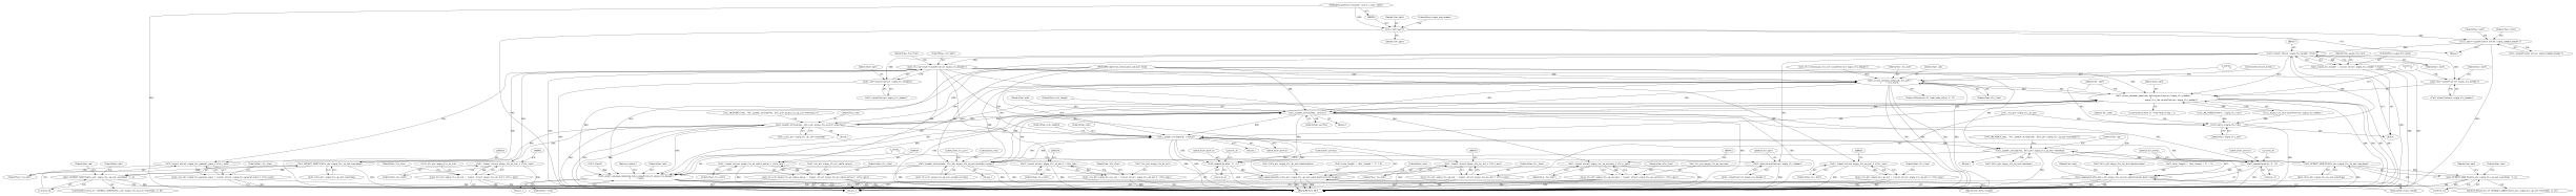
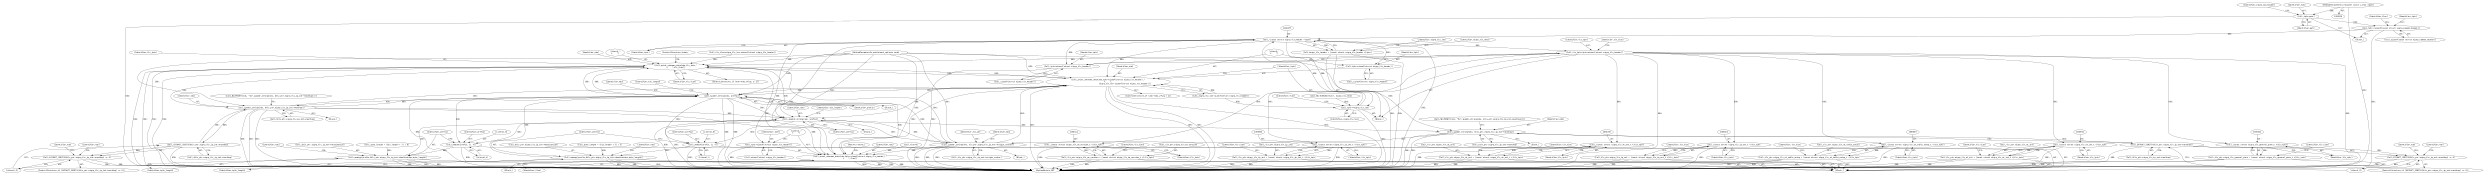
  digraph {
    fontname="JetBrains Mono"
    node [fontname="JetBrains Mono"]
    edge [fontname="JetBrains Mono"]
    n1 [label="(Call,tptr+=sizeof(const struct eigrp_common_header))"]
    n2 [label="(Call,(const struct eigrp_tlv_header *)tptr)"]
    n3 [label="(Call,sizeof(const struct eigrp_common_header))"]
    n4 [label="(MethodReturn,RET)"]
    n5 [label="(Block,)"]
    n6 [label="(Call,eigrp_tlv_header = (const struct eigrp_tlv_header *)tptr)"]
    n7 [label="(Call,print_unknown_data(ndo,tptr+sizeof(struct eigrp_tlv_header),\"\n\t    \",tlen))"]
    n8 [label="(Call,tptr+sizeof(struct eigrp_tlv_header))"]
    n9 [label="(Call,tlv_tptr=tptr+sizeof(struct eigrp_tlv_header))"]
    n10 [label="(Call,print_unknown_data(ndo,tptr+sizeof(struct eigrp_tlv_header),\"\n\t    \",\n                               eigrp_tlv_len-sizeof(struct eigrp_tlv_header)))"]
    n11 [label="(Call,tptr+sizeof(struct eigrp_tlv_header))"]
    n12 [label="(Call,tptr+sizeof(struct eigrp_tlv_header))"]
    n13 [label="(Call,tptr+=eigrp_tlv_len)"]
    n14 [label="(Identifier,tptr)"]
    n15 [label="(Call,tptr=pptr)"]
    n16 [label="(Identifier,pptr)"]
    n17 [label="(MethodParameterIn,register const u_char *pptr)"]
    1000110
    n19 [label="(Block,)"]
    n20 [label="(Block,)"]
    n21 [label="(Identifier,tlen)"]
    n22 [label="(Call,sizeof(struct eigrp_tlv_header))"]
    n23 [label="(Call,(const struct eigrp_tlv_general_parm_t *)tlv_tptr)"]
    n24 [label="(Call,(const struct eigrp_tlv_sw_version_t *)tlv_tptr)"]
    n25 [label="(Call,(const struct eigrp_tlv_ip_int_t *)tlv_tptr)"]
    n26 [label="(Call,(const struct eigrp_tlv_ip_ext_t *)tlv_tptr)"]
    n27 [label="(Call,(const struct eigrp_tlv_at_cable_setup_t *)tlv_tptr)"]
    n28 [label="(Call,(const struct eigrp_tlv_at_int_t *)tlv_tptr)"]
    n29 [label="(Call,(const struct eigrp_tlv_at_ext_t *)tlv_tptr)"]
    n30 [label="(Call,print_unknown_data(ndo,tlv_tptr,\"\n\t    \",tlv_tlen))"]
    n31 [label="(Call,ipaddr_string(ndo, prefix))"]
    n32 [label="(Call,ipaddr_string(ndo, prefix))"]
    n33 [label="(Call,eigrp_tlv_len-sizeof(struct eigrp_tlv_header))"]
    n34 [label="(ControlStructure,if (ndo->ndo_vflag > 1))"]
    n35 [label="(Call,sizeof(struct eigrp_tlv_header))"]
    n36 [label="(Call,sizeof(struct eigrp_tlv_header))"]
    n37 [label="(Identifier,eigrp_tlv_len)"]
    n38 [label="(Call,tlv_ptr.eigrp_tlv_general_parm = (const struct eigrp_tlv_general_parm_t *)tlv_tptr)"]
    n39 [label="(Identifier,tlv_tptr)"]
    n40 [label="(Call,tlv_ptr.eigrp_tlv_sw_version = (const struct eigrp_tlv_sw_version_t *)tlv_tptr)"]
    n41 [label="(Identifier,tlv_tptr)"]
    n42 [label="(Call,tlv_ptr.eigrp_tlv_ip_int = (const struct eigrp_tlv_ip_int_t *)tlv_tptr)"]
    n43 [label="(Identifier,tlv_tptr)"]
    n44 [label="(Call,tlv_ptr.eigrp_tlv_ip_ext = (const struct eigrp_tlv_ip_ext_t *)tlv_tptr)"]
    n45 [label="(Identifier,tlv_tptr)"]
    n46 [label="(Call,tlv_ptr.eigrp_tlv_at_cable_setup = (const struct eigrp_tlv_at_cable_setup_t *)tlv_tptr)"]
    n47 [label="(Identifier,tlv_tptr)"]
    n48 [label="(Call,tlv_ptr.eigrp_tlv_at_int = (const struct eigrp_tlv_at_int_t *)tlv_tptr)"]
    n49 [label="(Identifier,tlv_tptr)"]
    n50 [label="(Call,tlv_ptr.eigrp_tlv_at_ext = (const struct eigrp_tlv_at_ext_t *)tlv_tptr)"]
    n51 [label="(Identifier,tlv_tptr)"]
    n52 [label="(Identifier,tlv_tlen)"]
    n53 [label="(ControlStructure,if (ndo->ndo_vflag <= 1))"]
    n54 [label="(Block,)"]
    n55 [label="(Call,memset(prefix, 0, 4))"]
    n56 [label="(Call,ipaddr_string(ndo, &tlv_ptr.eigrp_tlv_ip_int->nexthop))"]
    n57 [label="(Call,memset(prefix, 0, 4))"]
    n58 [label="(Identifier,prefix)"]
    n59 [label="(Block,)"]
    n60 [label="(Call,ipaddr_string(ndo, &tlv_ptr.eigrp_tlv_ip_ext->nexthop))"]
    n61 [label="(Call,ipaddr_string(ndo, tlv_ptr.eigrp_tlv_ip_ext->origin_router))"]
    n62 [label="(Identifier,prefix)"]
    n63 [label="(Block,)"]
    n64 [label="(Call,memcpy(prefix,&tlv_ptr.eigrp_tlv_ip_int->destination,byte_length))"]
    n65 [label="(Literal,4)"]
    n66 [label="(Call,EXTRACT_32BITS(&tlv_ptr.eigrp_tlv_ip_int->nexthop))"]
    n67 [label="(Call,&tlv_ptr.eigrp_tlv_ip_int->nexthop)"]
    n68 [label="(Block,)"]
    n69 [label="(Call,memcpy(prefix,&tlv_ptr.eigrp_tlv_ip_ext->destination,byte_length))"]
    n70 [label="(Literal,4)"]
    n71 [label="(Identifier,byte_length)"]
    n72 [label="(Call,EXTRACT_32BITS(&tlv_ptr.eigrp_tlv_ip_int->nexthop) == 0)"]
    n73 [label="(Call,&tlv_ptr.eigrp_tlv_ip_int->nexthop)"]
    n74 [label="(Literal,0)"]
    n75 [label="(ControlStructure,if (EXTRACT_32BITS(&tlv_ptr.eigrp_tlv_ip_int->nexthop) == 0))"]
    n76 [label="(Call,EXTRACT_32BITS(&tlv_ptr.eigrp_tlv_ip_ext->nexthop))"]
    n77 [label="(Call,&tlv_ptr.eigrp_tlv_ip_ext->nexthop)"]
    n78 [label="(Block,)"]
    n79 [label="(Call,tlv_ptr.eigrp_tlv_ip_ext->origin_router)"]
    n80 [label="(Block,)"]
    n81 [label="(Identifier,byte_length)"]
    n82 [label="(Call,EXTRACT_32BITS(&tlv_ptr.eigrp_tlv_ip_ext->nexthop) == 0)"]
    n83 [label="(Call,&tlv_ptr.eigrp_tlv_ip_ext->nexthop)"]
    n84 [label="(Literal,0)"]
    n85 [label="(ControlStructure,if (EXTRACT_32BITS(&tlv_ptr.eigrp_tlv_ip_ext->nexthop) == 0))"]
    n86 [label="(Identifier,tlv_tptr)"]
    n87 [label="(Call,ND_TCHECK2(*tptr, eigrp_tlv_len))"]
    n88 [label="(Identifier,tlv_ptr)"]
    n89 [label="(Identifier,ndo)"]
    n90 [label="(Literal,\"\n\t    \")"]
    n91 [label="(ControlStructure,break;)"]
    n92 [label="(Identifier,tlv_tlen)"]
    n93 [label="(Call,tlv_ptr.eigrp_tlv_ip_int)"]
    n94 [label="(Identifier,prefix)"]
    n95 [label="(Identifier,tlen)"]
    n96 [label="(Identifier,tptr)"]
    n97 [label="(Identifier,tlv_tlen)"]
    n98 [label="(Identifier,ndo)"]
    n99 [label="(Identifier,tptr)"]
    n100 [label="(Identifier,ndo)"]
    n101 [label="(Identifier,prefix)"]
    n102 [label="(Call,byte_length = (bit_length + 7) / 8)"]
    n103 [label="(Identifier,tptr)"]
    n104 [label="(Identifier,tlv_tlen)"]
    n105 [label="(Identifier,tlv_tptr)"]
    n106 [label="(Return,return;)"]
    n107 [label="(Identifier,ndo)"]
    n108 [label="(Identifier,tlv_tlen)"]
    n109 [label="(Identifier,bit_length)"]
    n110 [label="(Identifier,tlen)"]
    n111 [label="(Literal,0)"]
    n112 [label="(Identifier,bit_length)"]
    n113 [label="(Identifier,eigrp_tlv_data)"]
    n114 [label="(Identifier,ndo)"]
    n115 [label="(Identifier,tptr)"]
    n116 [label="(Call,tlv_ptr.eigrp_tlv_sw_version)"]
    n117 [label="(Identifier,prefix)"]
    n118 [label="(Identifier,ndo)"]
    n119 [label="(Literal,\"\n\t    \")"]
    n120 [label="(Identifier,eigrp_tlv_len)"]
    n121 [label="(Literal,0)"]
    n122 [label="(Literal,\"\n\t    \")"]
    n123 [label="(Call,ND_PRINT((ndo, \"%s\",ipaddr_string(ndo, &tlv_ptr.eigrp_tlv_ip_int->nexthop))))"]
    n124 [label="(Call,tlv_tlen=eigrp_tlv_len-sizeof(struct eigrp_tlv_header))"]
    n125 [label="(Call,tlen>0)"]
    n126 [label="(Identifier,ndo)"]
    n127 [label="(Call,tlv_ptr.eigrp_tlv_at_ext)"]
    n128 [label="(Identifier,ndo)"]
    n129 [label="(Identifier,tlv_tlen)"]
    n130 [label="(Identifier,tptr)"]
    n131 [label="(Call,tlv_ptr.eigrp_tlv_at_cable_setup)"]
    n132 [label="(Call,tlv_ptr.eigrp_tlv_at_int)"]
    n133 [label="(Identifier,prefix)"]
    n134 [label="(Identifier,eigrp_com_header)"]
    n135 [label="(Call,&tlv_ptr.eigrp_tlv_ip_int->destination)"]
    n136 [label="(Call,byte_length = (bit_length + 7) / 8)"]
    n137 [label="(Identifier,ndo)"]
    n138 [label="(MethodParameterIn,netdissect_options *ndo)"]
    n139 [label="(Identifier,tlv_tlen)"]
    n140 [label="(Identifier,ndo)"]
    n141 [label="(Identifier,ndo)"]
    n142 [label="(Identifier,ndo)"]
    n143 [label="(Identifier,tlv_tlen)"]
    n144 [label="(Identifier,ndo)"]
    n145 [label="(Call,ND_PRINT((ndo, \"%s\",ipaddr_string(ndo, &tlv_ptr.eigrp_tlv_ip_ext->nexthop))))"]
    n146 [label="(Identifier,ndo)"]
    n147 [label="(Call,&tlv_ptr.eigrp_tlv_ip_ext->destination)"]
    n148 [label="(Identifier,tlv_tlen)"]
    n149 [label="(Identifier,tptr)"]
    1000277
    1000366
    1000441
    1000503
    1000662
    1000869
    1000931
    1001070
    n1 -> n2 [label="DDG: "]
    n1 -> n3 [label="CFG: "]
    n1 -> n4 [label="DDG: "]
    n1 -> n5 [label="AST: "]
    n2 -> n4 [label="DDG: "]
    n2 -> n6 [label="AST: "]
    n2 -> n6 [label="DDG: "]
    n2 -> n7 [label="DDG: "]
    n2 -> n8 [label="DDG: "]
    n2 -> n9 [label="DDG: "]
    n2 -> n10 [label="DDG: "]
    n2 -> n11 [label="DDG: "]
    n2 -> n12 [label="DDG: "]
-   n93 -> n13 [label="DDG: "]
+   n2 -> n13 [label="DDG: "]
    n2 -> n14 [label="CFG: "]
    n3 -> n1 [label="AST: "]
    n6 -> n2 [label="CFG: "]
    n6 -> n4 [label="DDG: "]
    n6 -> n4 [label="DDG: "]
    n6 -> n19 [label="AST: "]
    n7 -> n4 [label="DDG: "]
    n7 -> n4 [label="DDG: "]
    n7 -> n4 [label="DDG: "]
    n7 -> n4 [label="DDG: "]
    n7 -> n20 [label="AST: "]
    n7 -> n21 [label="CFG: "]
    n8 -> n4 [label="DDG: "]
    n8 -> n7 [label="AST: "]
    n8 -> n22 [label="CFG: "]
    n9 -> n4 [label="DDG: "]
    n9 -> n4 [label="DDG: "]
    n9 -> n11 [label="CFG: "]
    n9 -> n19 [label="AST: "]
    n9 -> n23 [label="DDG: "]
    n9 -> n24 [label="DDG: "]
    n9 -> n25 [label="DDG: "]
    n9 -> n26 [label="DDG: "]
    n9 -> n27 [label="DDG: "]
    n9 -> n28 [label="DDG: "]
    n9 -> n29 [label="DDG: "]
    n9 -> n30 [label="DDG: "]
    n10 -> n4 [label="DDG: "]
    n10 -> n4 [label="DDG: "]
    n10 -> n4 [label="DDG: "]
    n10 -> n4 [label="DDG: "]
    n10 -> n7 [label="DDG: "]
    n10 -> n30 [label="DDG: "]
    n10 -> n31 [label="DDG: "]
    n10 -> n32 [label="DDG: "]
    n10 -> n33 [label="CFG: "]
    n10 -> n34 [label="AST: "]
    n11 -> n4 [label="DDG: "]
    n11 -> n9 [label="AST: "]
    n11 -> n35 [label="CFG: "]
    n12 -> n10 [label="AST: "]
    n12 -> n36 [label="CFG: "]
    n13 -> n2 [label="DDG: "]
    n13 -> n4 [label="DDG: "]
    n13 -> n19 [label="AST: "]
    n13 -> n37 [label="CFG: "]
    n14 -> n2 [label="AST: "]
    n15 -> n1 [label="DDG: "]
    n15 -> n4 [label="DDG: "]
    n15 -> n5 [label="AST: "]
    n15 -> n16 [label="CFG: "]
-   1000110 -> n15 [label="AST: "]
+   n16 -> n15 [label="AST: "]
    n17 -> n4 [label="DDG: "]
    n17 -> n15 [label="DDG: "]
    n17 -> 1000110 [label="AST: "]
    n21 -> n7 [label="AST: "]
    n22 -> n8 [label="AST: "]
    n23 -> n38 [label="AST: "]
    n23 -> n38 [label="DDG: "]
    n23 -> n39 [label="CFG: "]
    n24 -> n4 [label="DDG: "]
    n24 -> n40 [label="AST: "]
    n24 -> n40 [label="DDG: "]
    n24 -> n41 [label="CFG: "]
    n25 -> n4 [label="DDG: "]
    n25 -> n42 [label="AST: "]
    n25 -> n42 [label="DDG: "]
    n25 -> n43 [label="CFG: "]
    n26 -> n4 [label="DDG: "]
    n26 -> n44 [label="AST: "]
    n26 -> n44 [label="DDG: "]
    n26 -> n45 [label="CFG: "]
    n27 -> n4 [label="DDG: "]
    n27 -> n46 [label="AST: "]
    n27 -> n46 [label="DDG: "]
    n27 -> n47 [label="CFG: "]
    n28 -> n4 [label="DDG: "]
    n28 -> n48 [label="AST: "]
    n28 -> n48 [label="DDG: "]
    n28 -> n49 [label="CFG: "]
    n29 -> n4 [label="DDG: "]
    n29 -> n50 [label="AST: "]
    n29 -> n50 [label="DDG: "]
    n29 -> n51 [label="CFG: "]
    n30 -> n4 [label="DDG: "]
    n30 -> n4 [label="DDG: "]
    n30 -> n4 [label="DDG: "]
    n30 -> n4 [label="DDG: "]
    n30 -> n7 [label="DDG: "]
    n30 -> n10 [label="DDG: "]
    n30 -> n31 [label="DDG: "]
    n30 -> n32 [label="DDG: "]
    n30 -> n52 [label="CFG: "]
    n30 -> n53 [label="AST: "]
    n31 -> n4 [label="DDG: "]
    n31 -> n4 [label="DDG: "]
    n31 -> n4 [label="DDG: "]
    n31 -> n7 [label="DDG: "]
    n31 -> n10 [label="DDG: "]
    n31 -> n30 [label="DDG: "]
    n31 -> n32 [label="DDG: "]
    n31 -> n55 [label="DDG: "]
    n31 -> n56 [label="DDG: "]
    n31 -> n57 [label="DDG: "]
    n31 -> n58 [label="CFG: "]
    n31 -> n59 [label="AST: "]
    n32 -> n4 [label="DDG: "]
    n32 -> n4 [label="DDG: "]
    n32 -> n55 [label="DDG: "]
    n32 -> n57 [label="DDG: "]
    n32 -> n60 [label="DDG: "]
    n32 -> n61 [label="DDG: "]
    n32 -> n62 [label="CFG: "]
    n32 -> n63 [label="AST: "]
    n33 -> n10 [label="AST: "]
    n33 -> n10 [label="DDG: "]
    n33 -> n13 [label="DDG: "]
    n35 -> n11 [label="AST: "]
    n36 -> n12 [label="AST: "]
    n37 -> n13 [label="AST: "]
    n38 -> n4 [label="DDG: "]
    n38 -> n4 [label="DDG: "]
    n38 -> n23 [label="CFG: "]
    n38 -> n54 [label="AST: "]
    n39 -> n23 [label="AST: "]
    n40 -> n4 [label="DDG: "]
    n40 -> n4 [label="DDG: "]
    n40 -> n24 [label="CFG: "]
    n40 -> n54 [label="AST: "]
    n41 -> n24 [label="AST: "]
    n42 -> n4 [label="DDG: "]
    n42 -> n4 [label="DDG: "]
    n42 -> n25 [label="CFG: "]
    n42 -> n54 [label="AST: "]
    n43 -> n25 [label="AST: "]
    n44 -> n4 [label="DDG: "]
    n44 -> n4 [label="DDG: "]
    n44 -> n26 [label="CFG: "]
    n44 -> n54 [label="AST: "]
    n45 -> n26 [label="AST: "]
    n46 -> n4 [label="DDG: "]
    n46 -> n4 [label="DDG: "]
    n46 -> n27 [label="CFG: "]
    n46 -> n54 [label="AST: "]
    n47 -> n27 [label="AST: "]
    n48 -> n4 [label="DDG: "]
    n48 -> n4 [label="DDG: "]
    n48 -> n28 [label="CFG: "]
    n48 -> n54 [label="AST: "]
    n49 -> n28 [label="AST: "]
    n50 -> n4 [label="DDG: "]
    n50 -> n4 [label="DDG: "]
    n50 -> n29 [label="CFG: "]
    n50 -> n54 [label="AST: "]
    n51 -> n29 [label="AST: "]
    n52 -> n30 [label="AST: "]
    n55 -> n4 [label="DDG: "]
    n55 -> n54 [label="AST: "]
    n55 -> n64 [label="DDG: "]
    n55 -> n65 [label="CFG: "]
    n56 -> n4 [label="DDG: "]
    n56 -> n4 [label="DDG: "]
    n56 -> n4 [label="DDG: "]
    n56 -> n7 [label="DDG: "]
    n56 -> n10 [label="DDG: "]
    n56 -> n30 [label="DDG: "]
    n56 -> n31 [label="DDG: "]
    n56 -> n32 [label="DDG: "]
    n56 -> n66 [label="DDG: "]
    n56 -> n67 [label="CFG: "]
    n56 -> n68 [label="AST: "]
    n57 -> n4 [label="DDG: "]
    n57 -> n54 [label="AST: "]
    n57 -> n69 [label="DDG: "]
    n57 -> n70 [label="CFG: "]
    n58 -> n31 [label="AST: "]
    n60 -> n4 [label="DDG: "]
    n60 -> n4 [label="DDG: "]
    n60 -> n61 [label="DDG: "]
    n60 -> n76 [label="DDG: "]
    n60 -> n77 [label="CFG: "]
    n60 -> n78 [label="AST: "]
    n61 -> n4 [label="DDG: "]
    n61 -> n4 [label="DDG: "]
    n61 -> n4 [label="DDG: "]
    n61 -> n7 [label="DDG: "]
    n61 -> n10 [label="DDG: "]
    n61 -> n30 [label="DDG: "]
    n61 -> n31 [label="DDG: "]
    n61 -> n32 [label="DDG: "]
    n61 -> n79 [label="CFG: "]
    n61 -> n80 [label="AST: "]
    n62 -> n32 [label="AST: "]
    n64 -> n4 [label="DDG: "]
    n64 -> n4 [label="DDG: "]
    n64 -> n4 [label="DDG: "]
    n64 -> n31 [label="DDG: "]
    n64 -> n54 [label="AST: "]
    n64 -> n71 [label="CFG: "]
    n65 -> n55 [label="AST: "]
    n66 -> n4 [label="DDG: "]
    n66 -> n56 [label="DDG: "]
    n66 -> n72 [label="AST: "]
    n66 -> n72 [label="DDG: "]
    n66 -> n73 [label="CFG: "]
    n67 -> n56 [label="AST: "]
    n69 -> n4 [label="DDG: "]
    n69 -> n4 [label="DDG: "]
    n69 -> n4 [label="DDG: "]
    n69 -> n32 [label="DDG: "]
    n69 -> n54 [label="AST: "]
    n69 -> n81 [label="CFG: "]
    n70 -> n57 [label="AST: "]
    n71 -> n64 [label="AST: "]
    n72 -> n4 [label="DDG: "]
    n72 -> n4 [label="DDG: "]
    n72 -> n74 [label="CFG: "]
    n72 -> n75 [label="AST: "]
    n73 -> n66 [label="AST: "]
    n74 -> n66 [label="CFG: "]
    n74 -> n72 [label="AST: "]
    n76 -> n4 [label="DDG: "]
    n76 -> n60 [label="DDG: "]
    n76 -> n82 [label="AST: "]
    n76 -> n82 [label="DDG: "]
    n76 -> n83 [label="CFG: "]
    n77 -> n60 [label="AST: "]
    n79 -> n61 [label="AST: "]
    n81 -> n69 [label="AST: "]
    n82 -> n4 [label="DDG: "]
    n82 -> n4 [label="DDG: "]
    n82 -> n84 [label="CFG: "]
    n82 -> n85 [label="AST: "]
    n83 -> n76 [label="AST: "]
    n84 -> n76 [label="CFG: "]
    n84 -> n82 [label="AST: "]
    n86 -> n30 [label="AST: "]
    n87 -> n13 [label="DDG: "]
    n88 -> n61 [label="CFG: "]
    n89 -> n30 [label="AST: "]
    n90 -> n30 [label="AST: "]
    n91 -> n30 [label="CFG: "]
    n92 -> n42 [label="CFG: "]
    n93 -> n42 [label="AST: "]
    n94 -> n55 [label="CFG: "]
    n94 -> n64 [label="AST: "]
    n95 -> n13 [label="CFG: "]
    n96 -> n12 [label="AST: "]
    n97 -> n9 [label="CFG: "]
    n98 -> n56 [label="AST: "]
    n99 -> n1 [label="AST: "]
    n100 -> n72 [label="CFG: "]
    n101 -> n57 [label="AST: "]
    n102 -> n69 [label="DDG: "]
    n103 -> n8 [label="AST: "]
    n104 -> n44 [label="CFG: "]
    n105 -> n9 [label="AST: "]
    n106 -> n7 [label="CFG: "]
    n107 -> n7 [label="AST: "]
    n108 -> n50 [label="CFG: "]
    n109 -> n32 [label="CFG: "]
    n110 -> n1 [label="CFG: "]
    n111 -> n57 [label="AST: "]
    n112 -> n31 [label="CFG: "]
    n113 -> n6 [label="AST: "]
    n114 -> n61 [label="AST: "]
    n115 -> n15 [label="AST: "]
    n116 -> n40 [label="AST: "]
    n117 -> n57 [label="CFG: "]
    n117 -> n69 [label="AST: "]
    n118 -> n32 [label="AST: "]
    n119 -> n10 [label="AST: "]
    n119 -> n12 [label="CFG: "]
    n120 -> n6 [label="CFG: "]
    n121 -> n55 [label="AST: "]
    n122 -> n7 [label="AST: "]
    n122 -> n8 [label="CFG: "]
    n123 -> n56 [label="CFG: "]
    n124 -> n30 [label="DDG: "]
    n125 -> n7 [label="DDG: "]
    n126 -> n82 [label="CFG: "]
    n127 -> n50 [label="AST: "]
    n128 -> n82 [label="CFG: "]
    n129 -> n38 [label="CFG: "]
    n130 -> n10 [label="CFG: "]
    n130 -> n13 [label="AST: "]
    n131 -> n46 [label="AST: "]
    n132 -> n48 [label="AST: "]
    n133 -> n55 [label="AST: "]
    n134 -> n15 [label="CFG: "]
    n135 -> n64 [label="AST: "]
    n136 -> n64 [label="DDG: "]
    n137 -> n60 [label="AST: "]
    n138 -> n7 [label="DDG: "]
    n138 -> n10 [label="DDG: "]
    n138 -> n30 [label="DDG: "]
    n138 -> n31 [label="DDG: "]
    n138 -> n32 [label="DDG: "]
    n138 -> n56 [label="DDG: "]
    n138 -> n60 [label="DDG: "]
    n138 -> n61 [label="DDG: "]
    n139 -> n40 [label="CFG: "]
    n140 -> n10 [label="AST: "]
    n141 -> n72 [label="CFG: "]
    n142 -> n69 [label="CFG: "]
    n143 -> n46 [label="CFG: "]
    n144 -> n31 [label="AST: "]
    n145 -> n60 [label="CFG: "]
    n146 -> n64 [label="CFG: "]
    n147 -> n69 [label="AST: "]
    n148 -> n48 [label="CFG: "]
    n149 -> n11 [label="AST: "]
    1000277 -> n2 [label="AST: "]
    1000366 -> n23 [label="AST: "]
    1000441 -> n24 [label="AST: "]
    1000503 -> n25 [label="AST: "]
    1000662 -> n26 [label="AST: "]
    1000869 -> n27 [label="AST: "]
    1000931 -> n28 [label="AST: "]
    1001070 -> n29 [label="AST: "]
  }
